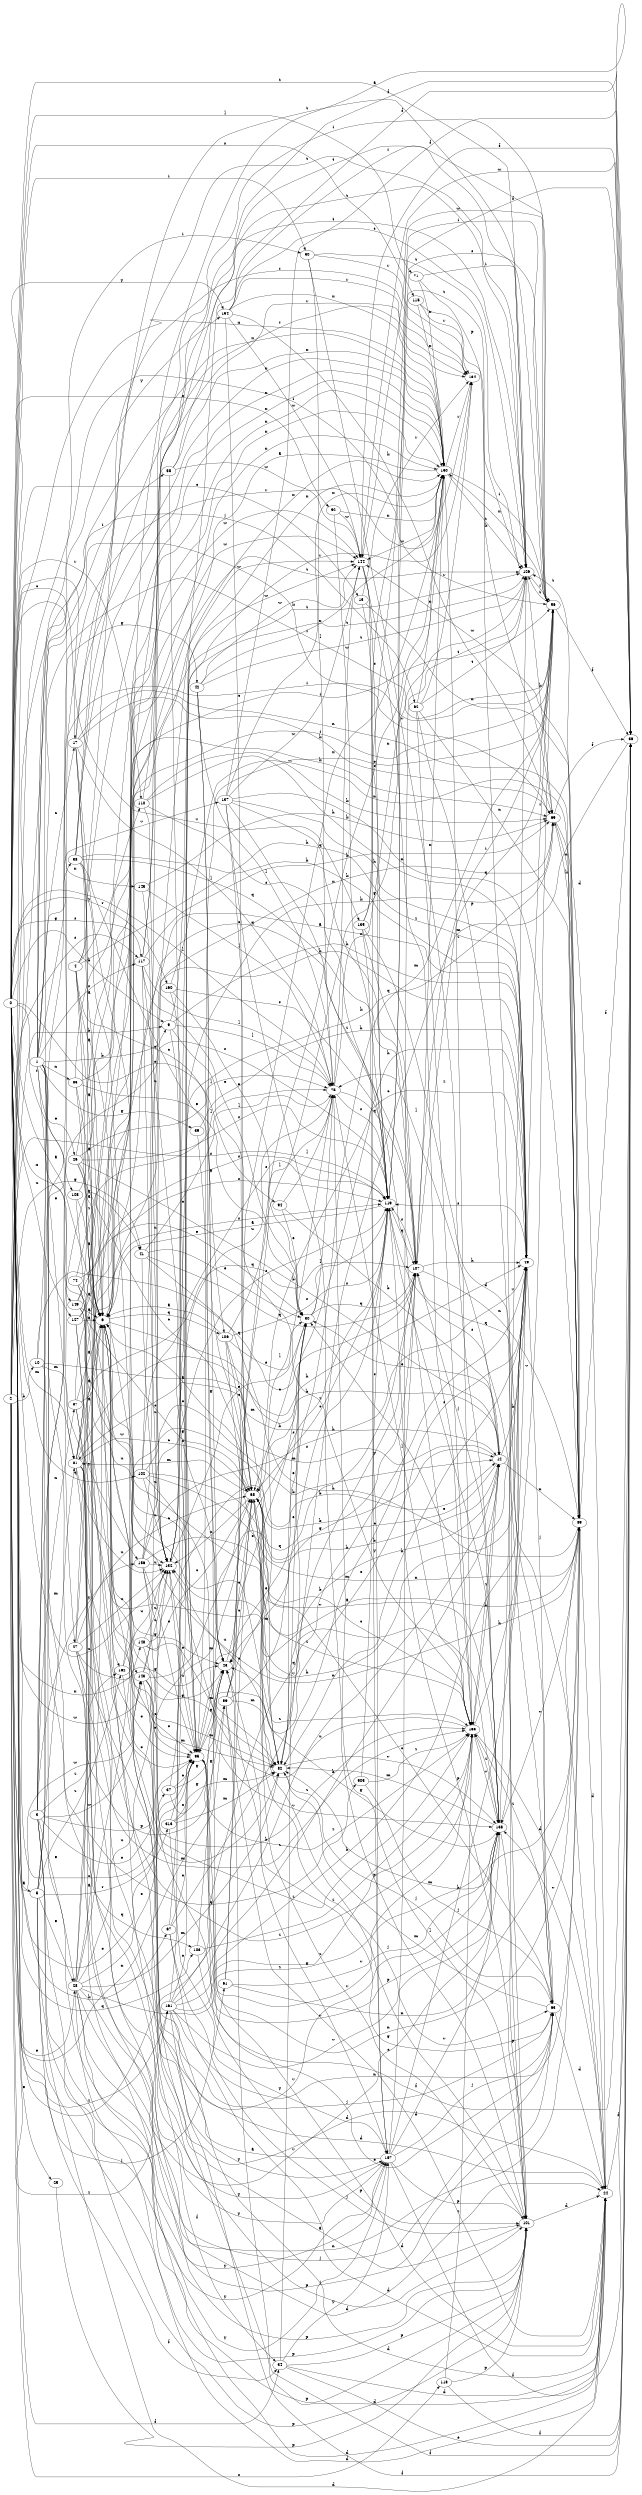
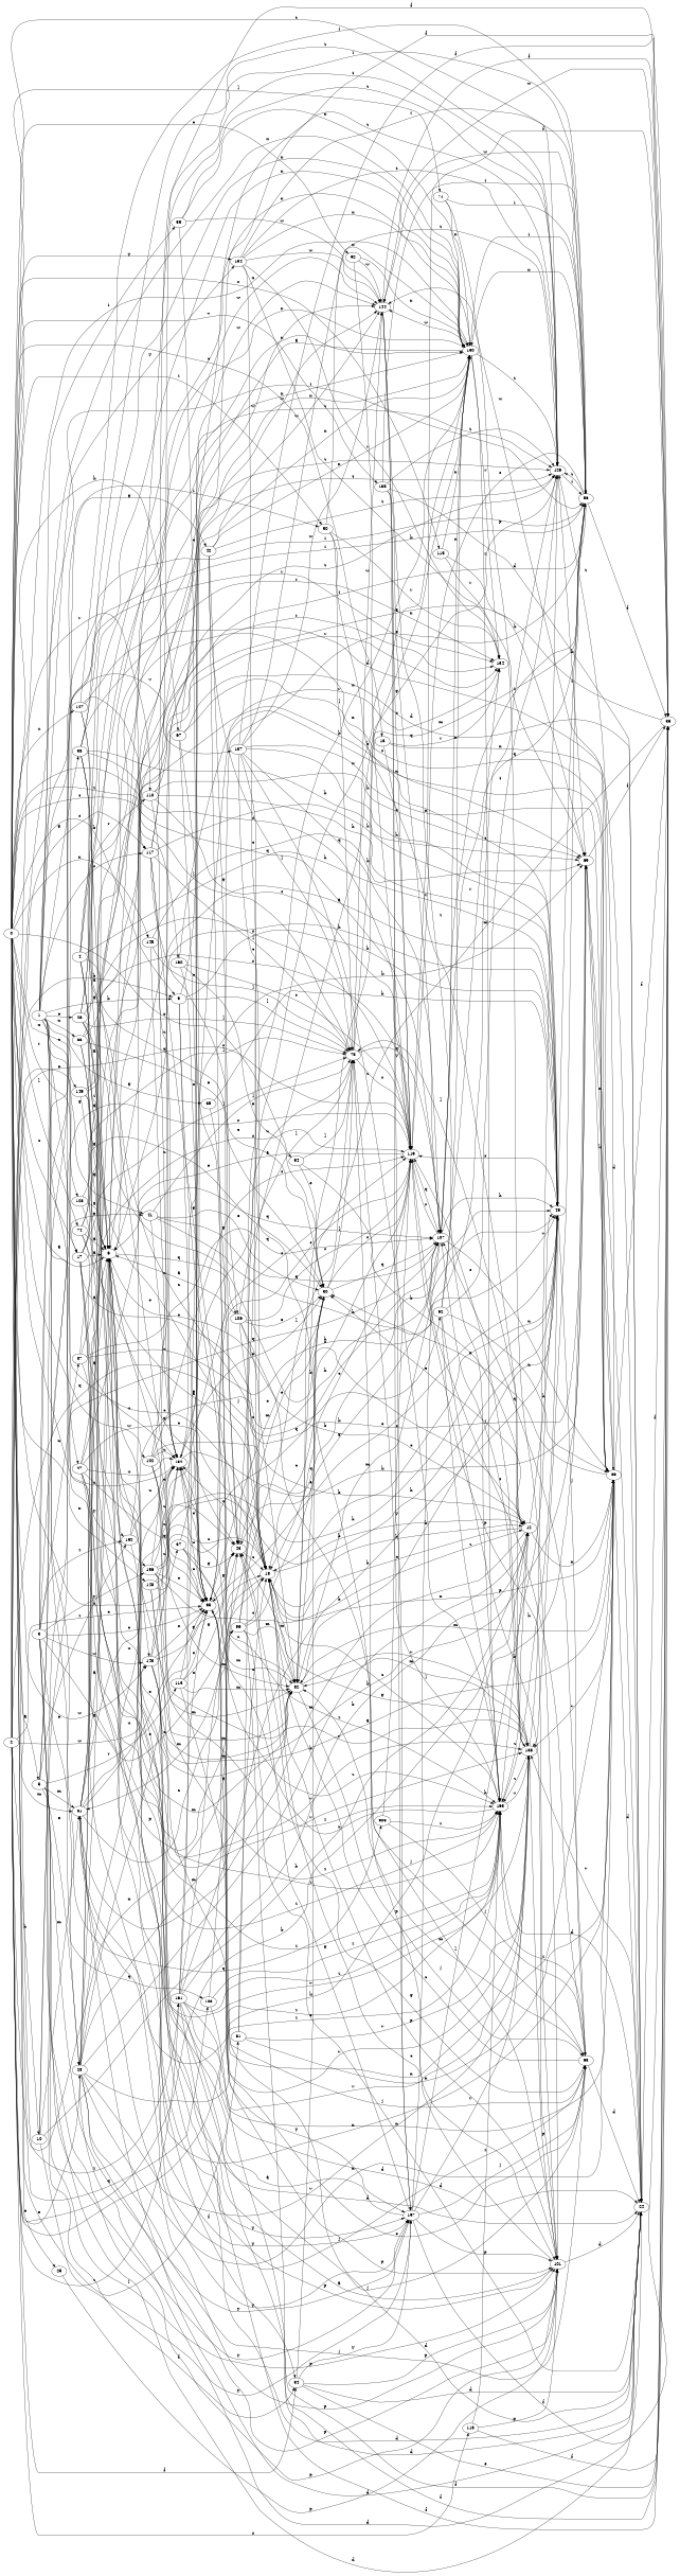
  strict digraph {
    rankdir=LR
    0
    5
    6
    9
    13
    17
    25
    37
    50
    61
    67
    71
    74
    75
    81
    92
    94
    102
    103
    108
    110
    115
    117
    126
    127
    132
    135
    143
    145
    148
    149
    154
    160
    161
    28
    34
    119
    101
    157
    162
-   113 [label=313]
+   113
    n42 [label=134]
    12
    56
    95
    24
    49
    106
    36
    163
    89
    150
    69
    138
    82
    43
-   18 [label=68]
+   18
    63
    30
    107
    144
    1
    26
    27
    38
    39
    55
    83
    99
    n70 [label=905]
    137
    156
    2
    10
    41
    62
    118
    3
    42
    87
    4
    0 -> 5 [label=a]
    0 -> 6 [label=a]
    0 -> 9 [label=b]
    0 -> 13 [label=c]
    0 -> 17 [label=c]
    0 -> 25 [label=e]
    0 -> 37 [label=u]
    0 -> 50 [label=i]
    0 -> 61 [label=j]
    0 -> 67 [label=k]
    0 -> 71 [label=l]
+   0 -> 74 [label=l]
    0 -> 75 [label=l]
    0 -> 81 [label=m]
    0 -> 92 [label=o]
    0 -> 94 [label=o]
    0 -> 102 [label=q]
    0 -> 103 [label=q]
    0 -> 108 [label=r]
    0 -> 110 [label=r]
    0 -> 115 [label=s]
    0 -> 117 [label=s]
    0 -> 126 [label=t]
    0 -> 127 [label=u]
    0 -> 132 [label=u]
    0 -> 135 [label=v]
    0 -> 143 [label=w]
    0 -> 145 [label=x]
    0 -> 148 [label=x]
    0 -> 149 [label=x]
    0 -> 154 [label=y]
    0 -> 160 [label=z]
    0 -> 161 [label=z]
    5 -> 81 [label=m]
    5 -> 28 [label=e]
    5 -> 34 [label=f]
    5 -> 119 [label=s]
    5 -> 101 [label=p]
    5 -> 157 [label=y]
    5 -> 162 [label=z]
    5 -> 113 [label=r]
    5 -> n42 [label=r]
    6 -> 143 [label=w]
    6 -> 34 [label=f]
    6 -> 12 [label=b]
    6 -> 56 [label=i]
    6 -> 95 [label=o]
    6 -> 24 [label=d]
    6 -> 49 [label=h]
    6 -> 106 [label=q]
    9 -> 75 [label=l]
    9 -> 95 [label=o]
    9 -> 49 [label=h]
    9 -> 36 [label=f]
    9 -> 163 [label=z]
    13 -> 119 [label=s]
    13 -> n42 [label=r]
    13 -> 89 [label=n]
    17 -> 6 [label=a]
    17 -> 75 [label=l]
    17 -> n42 [label=r]
    17 -> 163 [label=z]
    17 -> 89 [label=n]
    17 -> 150 [label=x]
    17 -> 69 [label=k]
    17 -> 138 [label=v]
    25 -> 101 [label=p]
    37 -> 95 [label=o]
    37 -> 69 [label=k]
    37 -> 82 [label=m]
    37 -> 43 [label=g]
    50 -> 75 [label=l]
    50 -> 126 [label=t]
    50 -> n42 [label=r]
    50 -> 138 [label=v]
    61 -> 89 [label=n]
    61 -> 150 [label=x]
    61 -> 138 [label=v]
    61 -> 18 [label=c]
    67 -> 126 [label=t]
    67 -> 95 [label=o]
    67 -> 24 [label=d]
    67 -> 49 [label=h]
-   67 -> 101 [label=j]
+   67 -> 63 [label=j]
    71 -> 101 [label=p]
    71 -> 56 [label=i]
    71 -> 150 [label=x]
    74 -> 6 [label=a]
    74 -> 75 [label=l]
    74 -> 132 [label=u]
    74 -> 43 [label=g]
    74 -> 30 [label=e]
    75 -> 132 [label=u]
    75 -> 119 [label=s]
    75 -> 150 [label=x]
    75 -> 107 [label=q]
    75 -> 144 [label=w]
    81 -> 6 [label=a]
    81 -> 126 [label=t]
    81 -> 132 [label=u]
    81 -> 101 [label=p]
    81 -> 157 [label=y]
    81 -> 56 [label=i]
    81 -> 95 [label=o]
    81 -> 24 [label=d]
    81 -> 49 [label=h]
    81 -> 163 [label=z]
    81 -> 18 [label=c]
    92 -> 119 [label=s]
    92 -> 150 [label=x]
    92 -> 144 [label=w]
    94 -> 75 [label=l]
    94 -> 12 [label=b]
    94 -> 30 [label=e]
    102 -> 126 [label=t]
    102 -> 132 [label=u]
    102 -> 119 [label=s]
    102 -> 12 [label=b]
    102 -> 163 [label=z]
    102 -> 138 [label=v]
    102 -> 82 [label=m]
    103 -> 36 [label=f]
    103 -> 163 [label=z]
    103 -> 43 [label=g]
    108 -> 6 [label=a]
    108 -> 101 [label=p]
    108 -> 144 [label=w]
    110 -> 132 [label=u]
    110 -> 119 [label=s]
    110 -> n42 [label=r]
    110 -> 49 [label=h]
    110 -> 69 [label=k]
    115 -> n42 [label=r]
    115 -> 150 [label=x]
    115 -> 69 [label=k]
    117 -> 75 [label=l]
    117 -> 126 [label=t]
    117 -> 132 [label=u]
    117 -> 36 [label=f]
    117 -> 69 [label=k]
    117 -> 43 [label=g]
    117 -> 30 [label=e]
    126 -> 56 [label=i]
    126 -> 69 [label=k]
    126 -> 43 [label=g]
    127 -> 6 [label=a]
    127 -> 119 [label=s]
    127 -> 56 [label=i]
    127 -> 95 [label=o]
    127 -> 24 [label=d]
    132 -> 95 [label=o]
    132 -> 69 [label=k]
    132 -> 30 [label=e]
    132 -> 144 [label=w]
    135 -> 126 [label=t]
    135 -> 157 [label=y]
    135 -> 56 [label=i]
    135 -> 24 [label=d]
    135 -> 107 [label=q]
    143 -> 132 [label=u]
    143 -> 95 [label=o]
    143 -> 24 [label=d]
    143 -> 69 [label=k]
    143 -> 82 [label=m]
    143 -> 43 [label=g]
    143 -> 107 [label=q]
    145 -> 75 [label=l]
    145 -> 132 [label=u]
    145 -> 69 [label=k]
    148 -> 132 [label=u]
    148 -> 12 [label=b]
    148 -> 82 [label=m]
    148 -> 18 [label=c]
    148 -> 63 [label=j]
    149 -> 6 [label=a]
    149 -> 119 [label=s]
    149 -> 138 [label=v]
    149 -> 82 [label=m]
    149 -> 144 [label=w]
    154 -> 126 [label=t]
    154 -> n42 [label=r]
    154 -> 56 [label=i]
    154 -> 150 [label=x]
    154 -> 69 [label=k]
    154 -> 18 [label=c]
    154 -> 144 [label=w]
    160 -> 119 [label=s]
    160 -> 95 [label=o]
    160 -> 89 [label=n]
    160 -> 30 [label=e]
    161 -> n42 [label=r]
    161 -> 12 [label=b]
    161 -> 95 [label=o]
    161 -> 24 [label=d]
    161 -> 49 [label=h]
    161 -> 36 [label=f]
    161 -> 163 [label=z]
    161 -> 89 [label=n]
    161 -> 138 [label=v]
    161 -> 107 [label=q]
    28 -> 6 [label=a]
    28 -> 126 [label=t]
    28 -> 132 [label=u]
    28 -> 101 [label=p]
    28 -> 12 [label=b]
    28 -> 95 [label=o]
    28 -> 24 [label=d]
    28 -> 163 [label=z]
    28 -> 89 [label=n]
    28 -> 150 [label=x]
    28 -> 138 [label=v]
    28 -> 82 [label=m]
    28 -> 63 [label=j]
    34 -> 101 [label=p]
    34 -> 157 [label=y]
    34 -> 24 [label=d]
    34 -> 36 [label=e]
    34 -> 30 [label=e]
    119 -> 6 [label=a]
    119 -> 101 [label=p]
    119 -> 36 [label=f]
    119 -> 18 [label=c]
    119 -> 107 [label=q]
    101 -> 6 [label=a]
    101 -> 75 [label=l]
    101 -> 24 [label=d]
    101 -> 18 [label=c]
    157 -> 6 [label=a]
    157 -> 126 [label=t]
    157 -> 101 [label=p]
    157 -> 49 [label=h]
    157 -> 36 [label=f]
    157 -> 138 [label=v]
    157 -> 43 [label=g]
    157 -> 63 [label=j]
    162 -> 132 [label=u]
    162 -> 163 [label=z]
    162 -> 144 [label=w]
    113 -> 157 [label=y]
    113 -> 95 [label=o]
    113 -> 150 [label=x]
    113 -> 82 [label=m]
    113 -> 43 [label=g]
    12 -> 75 [label=l]
    12 -> 81 [label=m]
    12 -> 49 [label=h]
    12 -> 163 [label=z]
    12 -> 89 [label=n]
    12 -> 18 [label=c]
    12 -> 30 [label=e]
    56 -> 126 [label=t]
    56 -> 119 [label=s]
    56 -> 95 [label=o]
    56 -> 36 [label=f]
    56 -> 150 [label=x]
    56 -> 138 [label=v]
    56 -> 82 [label=m]
    56 -> 107 [label=q]
    56 -> 144 [label=w]
    95 -> 132 [label=u]
    95 -> 119 [label=s]
    95 -> 101 [label=p]
    95 -> 163 [label=z]
    95 -> 89 [label=n]
-   95 -> 138 [label=v]
    95 -> 43 [label=g]
    24 -> 36 [label=f]
    24 -> 138 [label=v]
    49 -> 6 [label=a]
    49 -> 119 [label=s]
    49 -> 56 [label=i]
    49 -> 95 [label=o]
    49 -> 18 [label=c]
    49 -> 63 [label=j]
    106 -> 6 [label=a]
    106 -> 75 [label=l]
    106 -> 119 [label=s]
    106 -> 82 [label=m]
    106 -> 18 [label=c]
    106 -> 63 [label=j]
    106 -> 30 [label=e]
    36 -> 6 [label=a]
    36 -> 82 [label=m]
    36 -> 144 [label=w]
    163 -> 75 [label=l]
    163 -> 132 [label=u]
    163 -> 12 [label=b]
    163 -> 24 [label=d]
    163 -> 49 [label=h]
    163 -> 138 [label=v]
    163 -> 18 [label=c]
    89 -> 6 [label=a]
    89 -> 126 [label=t]
    89 -> 24 [label=d]
    89 -> 36 [label=f]
    89 -> 69 [label=k]
    89 -> 138 [label=v]
    89 -> 82 [label=m]
    89 -> 30 [label=e]
    89 -> 144 [label=w]
    150 -> 6 [label=a]
    150 -> 126 [label=t]
    150 -> n42 [label=r]
    150 -> 56 [label=i]
    150 -> 163 [label=z]
    150 -> 144 [label=w]
    69 -> 24 [label=d]
    69 -> 36 [label=f]
    69 -> 89 [label=n]
    138 -> 126 [label=v]
    138 -> 119 [label=s]
    138 -> 101 [label=p]
    138 -> 163 [label=z]
    138 -> 82 [label=m]
    138 -> 43 [label=g]
    138 -> 107 [label=j]
    82 -> 132 [label=u]
    82 -> 49 [label=h]
    82 -> 138 [label=v]
    82 -> 63 [label=j]
    82 -> 30 [label=e]
    43 -> 18 [label=c]
    43 -> 30 [label=e]
    18 -> 6 [label=a]
    18 -> 81 [label=m]
    18 -> 132 [label=u]
    18 -> 101 [label=p]
    18 -> 12 [label=b]
    18 -> 49 [label=h]
    18 -> 89 [label=n]
    18 -> 82 [label=m]
    63 -> 119 [label=s]
    63 -> 95 [label=o]
    63 -> 24 [label=d]
    63 -> 163 [label=z]
    63 -> 82 [label=m]
    63 -> 43 [label=g]
    63 -> 18 [label=c]
    63 -> 107 [label=q]
    30 -> 75 [label=l]
    30 -> 119 [label=s]
    30 -> 95 [label=o]
    30 -> 18 [label=c]
    30 -> 107 [label=q]
    107 -> 119 [label=s]
    107 -> 56 [label=i]
    107 -> 49 [label=h]
    107 -> 89 [label=n]
    107 -> 150 [label=x]
    107 -> 82 [label=m]
    107 -> 43 [label=g]
    144 -> 119 [label=s]
    144 -> 157 [label=y]
    144 -> 36 [label=f]
    144 -> 163 [label=z]
    1 -> 9 [label=b]
    1 -> 17 [label=c]
    1 -> 50 [label=i]
    1 -> 103 [label=q]
    1 -> 117 [label=s]
    1 -> 154 [label=y]
    1 -> 150 [label=x]
    1 -> 18 [label=c]
    1 -> 26 [label=e]
    1 -> 27 [label=e]
    1 -> 38 [label=g]
    1 -> 39 [label=g]
    1 -> 55 [label=i]
    1 -> 83 [label=n]
    1 -> 99 [label=p]
    1 -> n70 [label=q]
    1 -> 137 [label=v]
    1 -> 156 [label=y]
    26 -> 6 [label=a]
    26 -> 75 [label=l]
    26 -> 119 [label=s]
    26 -> 12 [label=b]
    26 -> 89 [label=n]
    26 -> 150 [label=x]
    26 -> 18 [label=c]
    27 -> 6 [label=a]
    27 -> 132 [label=u]
    27 -> 163 [label=z]
    27 -> 82 [label=m]
    27 -> 43 [label=g]
    27 -> 18 [label=c]
    27 -> 63 [label=j]
    27 -> 107 [label=q]
    38 -> 6 [label=a]
    38 -> 126 [label=t]
    38 -> 157 [label=y]
    38 -> n42 [label=r]
    38 -> 49 [label=h]
    38 -> 150 [label=x]
    38 -> 18 [label=c]
    38 -> 107 [label=q]
    39 -> 49 [label=h]
    39 -> 43 [label=g]
    55 -> 126 [label=t]
    55 -> 95 [label=o]
    55 -> 150 [label=x]
    55 -> 144 [label=w]
    83 -> 6 [label=a]
    83 -> 24 [label=d]
    83 -> 150 [label=x]
    83 -> 69 [label=k]
    83 -> 30 [label=e]
    99 -> 75 [label=l]
    99 -> 119 [label=s]
    99 -> 24 [label=d]
    99 -> 36 [label=f]
    99 -> 150 [label=x]
    99 -> 82 [label=m]
    99 -> 18 [label=c]
    n70 -> 119 [label=s]
    n70 -> 163 [label=z]
    n70 -> 63 [label=j]
    137 -> 101 [label=p]
    137 -> 49 [label=h]
    137 -> 36 [label=f]
    137 -> 163 [label=z]
    137 -> 89 [label=n]
    137 -> 150 [label=x]
    137 -> 18 [label=c]
    137 -> 107 [label=q]
    137 -> 144 [label=w]
    156 -> 132 [label=u]
    156 -> 119 [label=s]
    156 -> 12 [label=b]
    156 -> 95 [label=o]
    156 -> 49 [label=h]
    156 -> 163 [label=z]
    156 -> 150 [label=x]
    156 -> 138 [label=v]
    2 -> 9 [label=b]
    2 -> 117 [label=s]
    2 -> 143 [label=w]
    2 -> 161 [label=z]
    2 -> 28 [label=e]
    2 -> 34 [label=f]
    2 -> 119 [label=s]
    2 -> 12 [label=b]
    2 -> 56 [label=i]
    2 -> 95 [label=o]
    2 -> 150 [label=x]
    2 -> 69 [label=k]
    2 -> 99 [label=n]
    2 -> 10 [label=b]
    2 -> 41 [label=g]
    2 -> 62 [label=j]
    2 -> 118 [label=s]
    10 -> 81 [label=m]
    10 -> 157 [label=y]
    10 -> 12 [label=b]
    10 -> 56 [label=i]
    10 -> 107 [label=q]
    41 -> 75 [label=l]
    41 -> 132 [label=u]
    41 -> 49 [label=h]
    41 -> 30 [label=e]
    41 -> 107 [label=q]
    62 -> 126 [label=t]
    62 -> 101 [label=p]
    62 -> n42 [label=r]
    62 -> 163 [label=z]
    62 -> 89 [label=n]
    62 -> 150 [label=x]
    118 -> 101 [label=p]
    118 -> 36 [label=f]
    118 -> 163 [label=z]
    3 -> 143 [label=w]
    3 -> 28 [label=e]
    3 -> 101 [label=p]
    3 -> 157 [label=y]
    3 -> 162 [label=z]
    3 -> 56 [label=i]
    3 -> 95 [label=o]
    3 -> 24 [label=d]
    3 -> 18 [label=c]
    3 -> 156 [label=y]
    3 -> 41 [label=g]
    3 -> 42 [label=g]
    3 -> 87 [label=n]
    42 -> 75 [label=l]
    42 -> 126 [label=t]
    42 -> 24 [label=d]
    42 -> 150 [label=x]
    42 -> 43 [label=g]
    42 -> 144 [label=w]
    87 -> 6 [label=a]
    87 -> 119 [label=s]
    87 -> 157 [label=y]
    87 -> 49 [label=h]
    87 -> 107 [label=q]
    4 -> 6 [label=a]
    4 -> 110 [label=r]
    4 -> 126 [label=t]
    4 -> 162 [label=z]
    4 -> 49 [label=h]
    4 -> 106 [label=q]
    4 -> 150 [label=x]
    4 -> 138 [label=v]
  }
